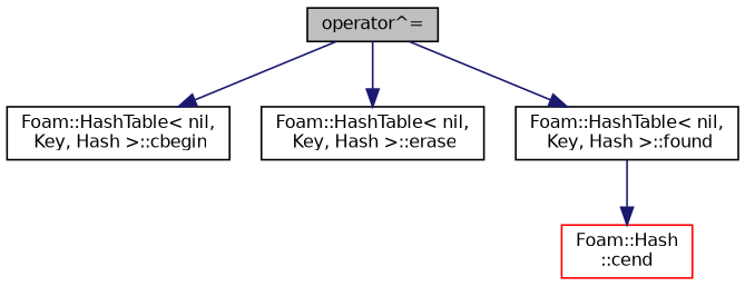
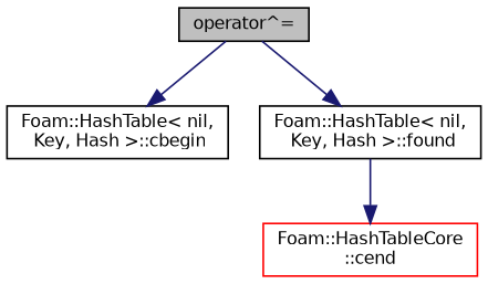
  digraph {
    rankdir=TB
    node [color=black fontname=Helvetica fontsize=10 shape=record]
    edge [color=midnightblue fontname=Helvetica fontsize=10 labelfontname=Helvetica labelfontsize=10 style=solid]
    n1 [fillcolor=grey75 fontcolor=black height=0.2 label="operator^=" style=filled width=0.4]
    n2 [height=0.2 label="Foam::HashTable\< nil,\l Key, Hash \>::cbegin" width=0.4]
-   n3 [height=0.2 label="Foam::HashTable\< nil,\l Key, Hash \>::erase" width=0.4]
    n4 [height=0.2 label="Foam::HashTable\< nil,\l Key, Hash \>::found" width=0.4]
-   n5 [color=red height=0.2 label="Foam::Hash\l::cend" width=0.4]
+   n5 [color=red height=0.2 label="Foam::HashTableCore\l::cend" width=0.4]
    n1 -> n2
-   n1 -> n3
    n1 -> n4
    n4 -> n5
  }
